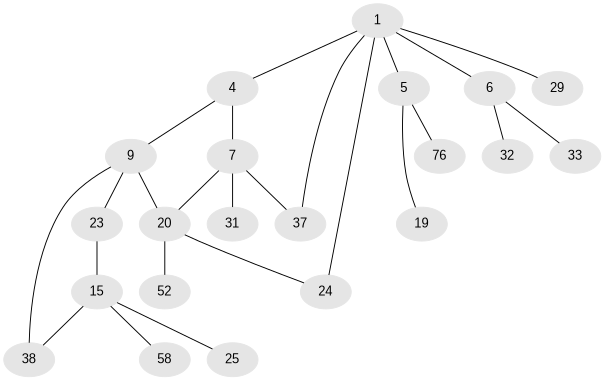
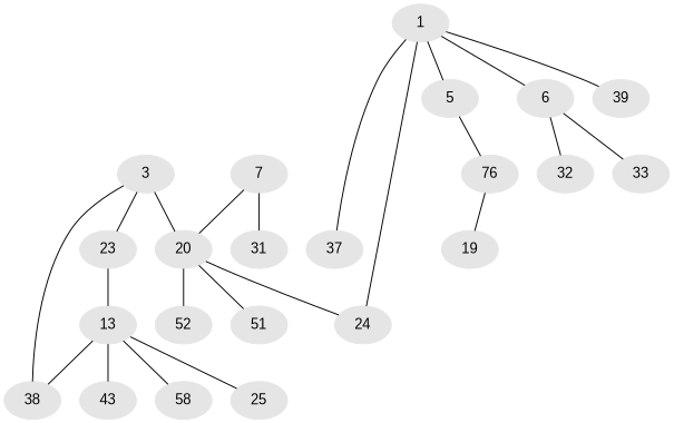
  graph {
    fontname="Liberation Sans"
    node [color=gray90 fontname="Liberation Sans" style=filled]
    edge [fontname="Liberation Sans"]
    1 [super="+2+3+13"]
-   4
    5 [super="+11"]
    6
    n5 [label=37]
    n6 [label=24]
-   39 [super="+47" label=29]
+   39 [super="+47"]
    7
-   9 [super="+14+10"]
+   9 [super="+14+10" label=3]
    19
    n11 [label=76 super="+41"]
    n12 [label=32 super="+46"]
    33 [super="+50"]
    20 [super="+36"]
    31
    23 [super="+48"]
    n17 [label=38 super="+38"]
    52
-   15 [super="+32+29"]
+   51 [super="+54"]
+   15 [super="+32+29" label=13]
    25
+   43
    n23 [label=58]
-   1 -- 4
    1 -- 5
    1 -- 6
    1 -- n5
    1 -- n6
    1 -- 39
-   4 -- 7
-   4 -- 9
-   5 -- 19
+   n11 -- 19
    5 -- n11
    6 -- n12
    6 -- 33
-   7 -- n5
    7 -- 20
    7 -- 31
    9 -- 20
    9 -- 23
    9 -- n17
    20 -- n6
    20 -- 52
+   20 -- 51
    23 -- 15 [weight=2]
    15 -- n17
    15 -- 25
+   15 -- 43
    15 -- n23
  }
